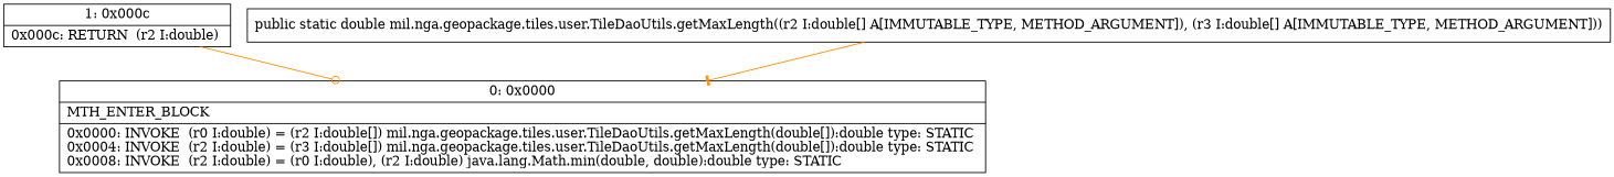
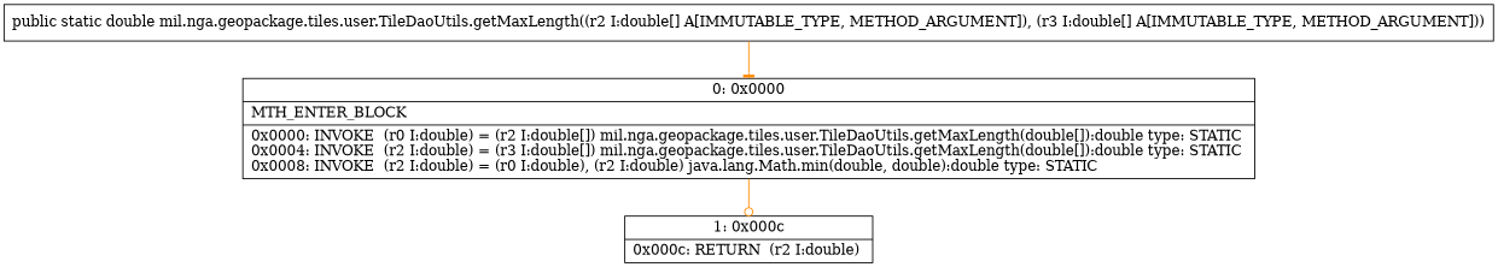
  digraph {
    node [shape=record]
    edge [color=darkorange]
    n1 [label="{0\:\ 0x0000|MTH_ENTER_BLOCK\l|0x0000: INVOKE  (r0 I:double) = (r2 I:double[]) mil.nga.geopackage.tiles.user.TileDaoUtils.getMaxLength(double[]):double type: STATIC \l0x0004: INVOKE  (r2 I:double) = (r3 I:double[]) mil.nga.geopackage.tiles.user.TileDaoUtils.getMaxLength(double[]):double type: STATIC \l0x0008: INVOKE  (r2 I:double) = (r0 I:double), (r2 I:double) java.lang.Math.min(double, double):double type: STATIC \l}"]
    n2 [label="{1\:\ 0x000c|0x000c: RETURN  (r2 I:double) \l}"]
    n3 [label="{public static double mil.nga.geopackage.tiles.user.TileDaoUtils.getMaxLength((r2 I:double[] A[IMMUTABLE_TYPE, METHOD_ARGUMENT]), (r3 I:double[] A[IMMUTABLE_TYPE, METHOD_ARGUMENT])) }"]
-   n2 -> n1 [arrowhead=odot]
+   n1 -> n2 [arrowhead=odot]
    n3 -> n1 [arrowhead=tee]
  }
